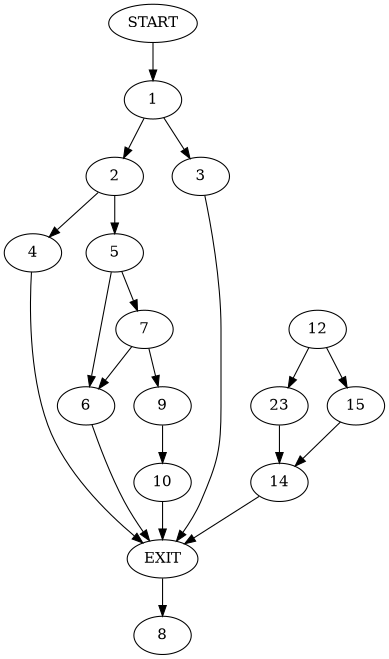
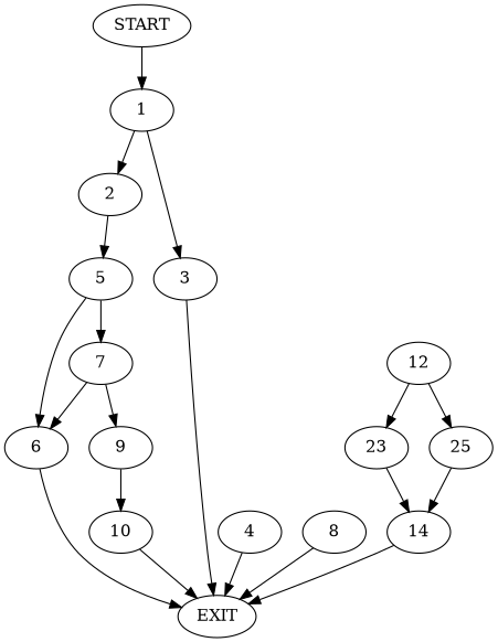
  digraph {
    n1 [label=START]
    1
    2
    3
    n5 [label=EXIT]
    4
    5
    6
    7
    9
    8
    10
    n13 [label=23]
    12
-   15
+   15 [label=25]
    14
    n1 -> 1
    1 -> 2
    1 -> 3
-   2 -> 4
    2 -> 5
    3 -> n5
    4 -> n5
    5 -> 6
    5 -> 7
    6 -> n5
    7 -> 6
    7 -> 9
    9 -> 10
-   n5 -> 8
+   8 -> n5
    10 -> n5
    n13 -> 14
    12 -> n13
    12 -> 15
    15 -> 14
    14 -> n5
  }
